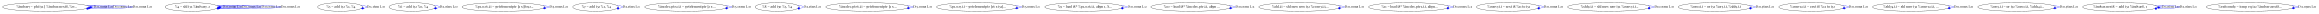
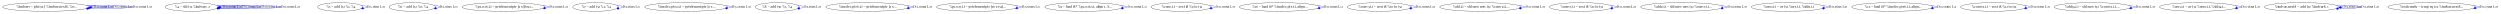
  digraph {
    fontname="Playfair Display"
    node [fontname="Playfair Display"]
    edge [arrowhead=diamond color=blue fontname="Playfair Display"]
    n1 [label="  %indvar7 = phi i32 [ %indvar.next8, %w..."]
    n2 [label="  %4 = shl i32 %indvar7, 2"]
    n3 [label="  %5 = add i32 %1, %4"]
    n4 [label="  %6 = add i32 %0, %4"]
    n5 [label="  %p2.026.i.i = getelementptr [2 x [8192..."]
    n6 [label="  %7 = add i32 %2, %4"]
    n7 [label="  %incdec.ptr2.i.i = getelementptr [2 x ..."]
    n8 [label="%8 = add i30 %3, %4"]
    n9 [label="  %incdec.ptr6.i.i = getelementptr [2 x ..."]
    n10 [label="  %p1.027.i.i = getelementptr [16 x i32]..."]
    n11 [label="  %9 = load i8* %p2.026.i.i, align 1, !t..."]
+   n12 [label="  %conv.i.i = zext i8 %9 to i32"]
    n13 [label="  %10 = load i8* %incdec.ptr.i.i, align ..."]
+   n14 [label="  %conv3.i.i = zext i8 %10 to i32"]
    n15 [label="  %shl.i.i = shl nuw nsw i32 %conv3.i.i,..."]
-   n16 [label="  %11 = load i8* %incdec.ptr2.i.i, align..."]
    n17 [label="  %conv7.i.i = zext i8 %11 to i32"]
    n18 [label="  %shl9.i.i = shl nuw nsw i32 %conv7.i.i..."]
    n19 [label="  %or10.i.i = or i32 %or5.i.i, %shl9.i.i"]
+   n20 [label="  %12 = load i8* %incdec.ptr6.i.i, align..."]
    n21 [label="  %conv12.i.i = zext i8 %12 to i32"]
    n22 [label="%shl74.i.i = shl nuw i32 %conv12.i.i, ..."]
    n23 [label="  %or15.i.i = or i32 %or10.i.i, %shl14.i..."]
    n24 [label="%indvar.next8 = add i32 %indvar8, 1"]
    n25 [label="%exitcond9 = icmp eq i22 %indvar.next8..."]
    n1 -> n1 [label="D:0.00ns L:0"]
    n1 -> n1 [arrowhead=dot label="D:0.00ns L:0"]
    n1 -> n1 [arrowhead=dot label="D:0.00ns L:0"]
    n2 -> n2 [label="D:0.00ns L:0"]
    n2 -> n2 [label="D:0.00ns L:0"]
    n2 -> n2 [label="D:0.00ns L:0"]
    n2 -> n2 [arrowhead=dot label="D:0.00ns L:0"]
    n3 -> n3 [label="D:1.16ns L:0"]
    n4 -> n4 [label="D:1.16ns L:0"]
    n5 -> n5 [label="D:5.00ns L:0"]
    n6 -> n6 [arrowhead=dot label="D:1.16ns L:0"]
    n7 -> n7 [arrowhead=dot label="D:5.00ns L:0"]
    n8 -> n8 [arrowhead=dot label="D:1.16ns L:0"]
    n9 -> n9 [label="D:5.00ns L:0"]
    n10 -> n10 [label="D:5.00ns L:0"]
    n11 -> n11 [arrowhead=dot label="D:0.00ns L:2"]
+   n12 -> n12 [label="D:0.00ns L:0"]
    n13 -> n13 [label="D:0.00ns L:2"]
+   n14 -> n14 [arrowhead=dot label="D:0.00ns L:0"]
    n15 -> n15 [arrowhead=dot label="D:0.00ns L:0"]
-   n16 -> n16 [arrowhead=dot label="D:0.00ns L:2"]
    n17 -> n17 [arrowhead=dot label="D:0.00ns L:0"]
    n18 -> n18 [arrowhead=dot label="D:0.00ns L:0"]
    n19 -> n19 [arrowhead=dot label="D:0.56ns L:0"]
+   n20 -> n20 [label="D:0.00ns L:2"]
    n21 -> n21 [label="D:0.00ns L:0"]
    n22 -> n22 [label="D:0.00ns L:0"]
    n23 -> n23 [label="D:0.56ns L:0"]
    n24 -> n24 [label="D:1.16ns L:0"]
    n24 -> n24 [arrowhead=dot label="D:1.16ns L:0"]
    n25 -> n25 [label="D:1.03ns L:0"]
  }
